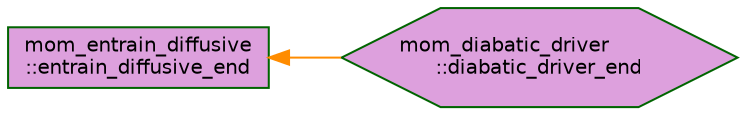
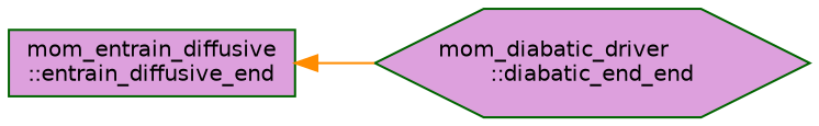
  digraph {
    rankdir=LR
    node [color=darkgreen fillcolor=plum fontname=Helvetica fontsize=10 style=filled]
    n1 [fontcolor=black height=0.2 label="mom_entrain_diffusive\l::entrain_diffusive_end" shape=box width=0.4]
-   n2 [height=0.2 label="mom_diabatic_driver\l::diabatic_driver_end" shape=hexagon width=0.4]
+   n2 [height=0.2 label="mom_diabatic_driver\l::diabatic_end_end" shape=hexagon width=0.4]
    n1 -> n2 [color=darkorange dir=back fontname=Helvetica fontsize=10 labelfontname=Helvetica labelfontsize=10 style=solid]
  }
